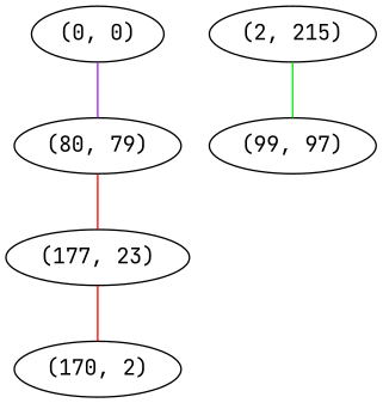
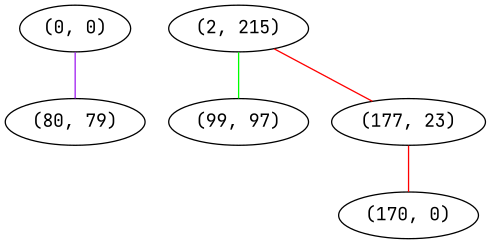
  graph {
    fontname="JetBrains Mono"
    node [fontname="JetBrains Mono"]
    edge [color=red fontname="JetBrains Mono" weight=1]
    "(0, 0)"
    "(80, 79)"
    n3 [label="(2, 215)"]
    "(99, 97)"
    "(177, 23)"
-   "(170, 2)"
+   "(170, 2)" [label="(170, 0)"]
    "(0, 0)" -- "(80, 79)" [color=purple weight=4]
    n3 -- "(99, 97)" [color=green weight=2]
-   "(80, 79)" -- "(177, 23)"
+   n3 -- "(177, 23)"
    "(177, 23)" -- "(170, 2)"
  }
